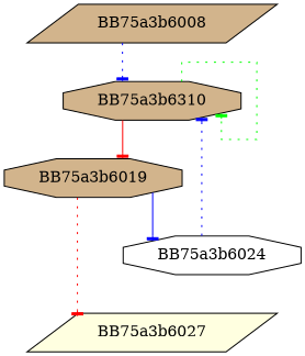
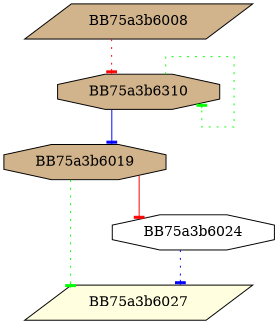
  digraph {
    splines=ortho
    node [fillcolor=tan shape=octagon style=filled]
    edge [arrowhead=tee color=blue style=dotted]
    BB75a3b6008 [shape=parallelogram]
    n2 [label=BB75a3b6310]
    BB75a3b6019
    BB75a3b6027 [fillcolor=lightyellow shape=parallelogram]
    BB75a3b6024 [fillcolor=white]
-   BB75a3b6008 -> n2
+   BB75a3b6008 -> n2 [color=red]
    n2 -> n2 [color=green]
-   n2 -> BB75a3b6019 [color=red style=solid]
-   BB75a3b6019 -> BB75a3b6027 [color=red]
-   BB75a3b6019 -> BB75a3b6024 [style=solid]
-   BB75a3b6024 -> n2
+   n2 -> BB75a3b6019 [style=solid]
+   BB75a3b6019 -> BB75a3b6027 [color=green]
+   BB75a3b6019 -> BB75a3b6024 [color=red style=solid]
+   BB75a3b6024 -> BB75a3b6027
  }
